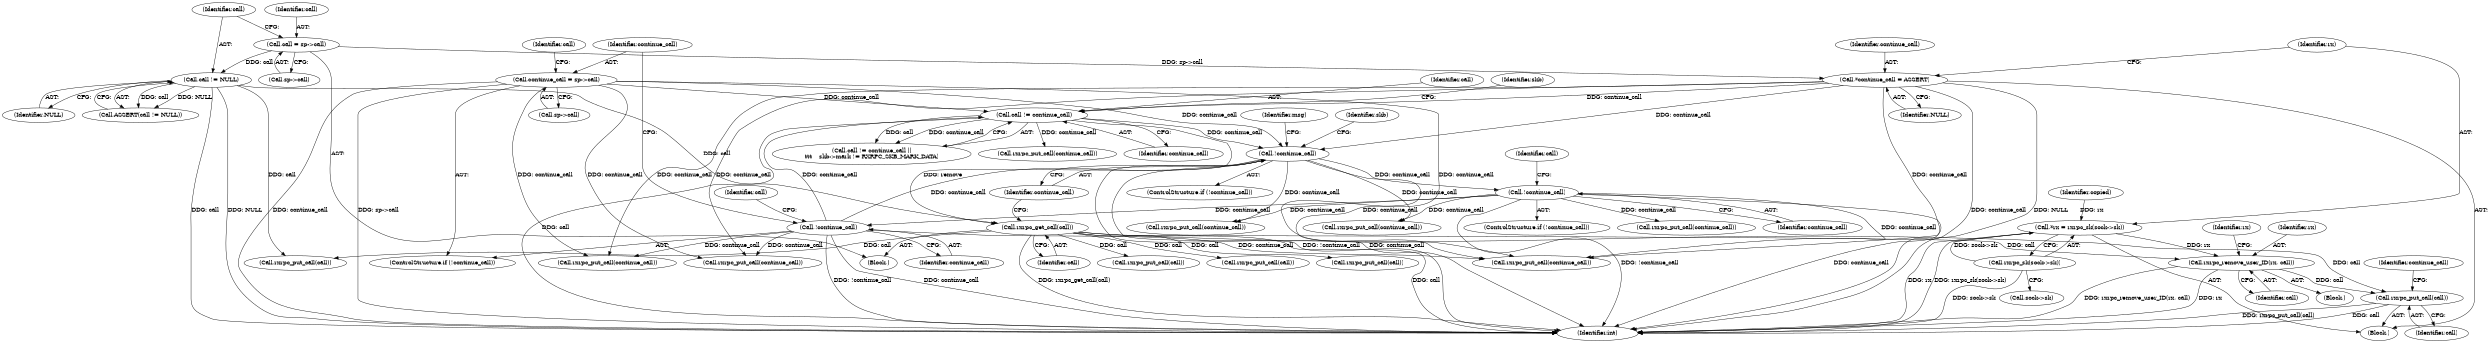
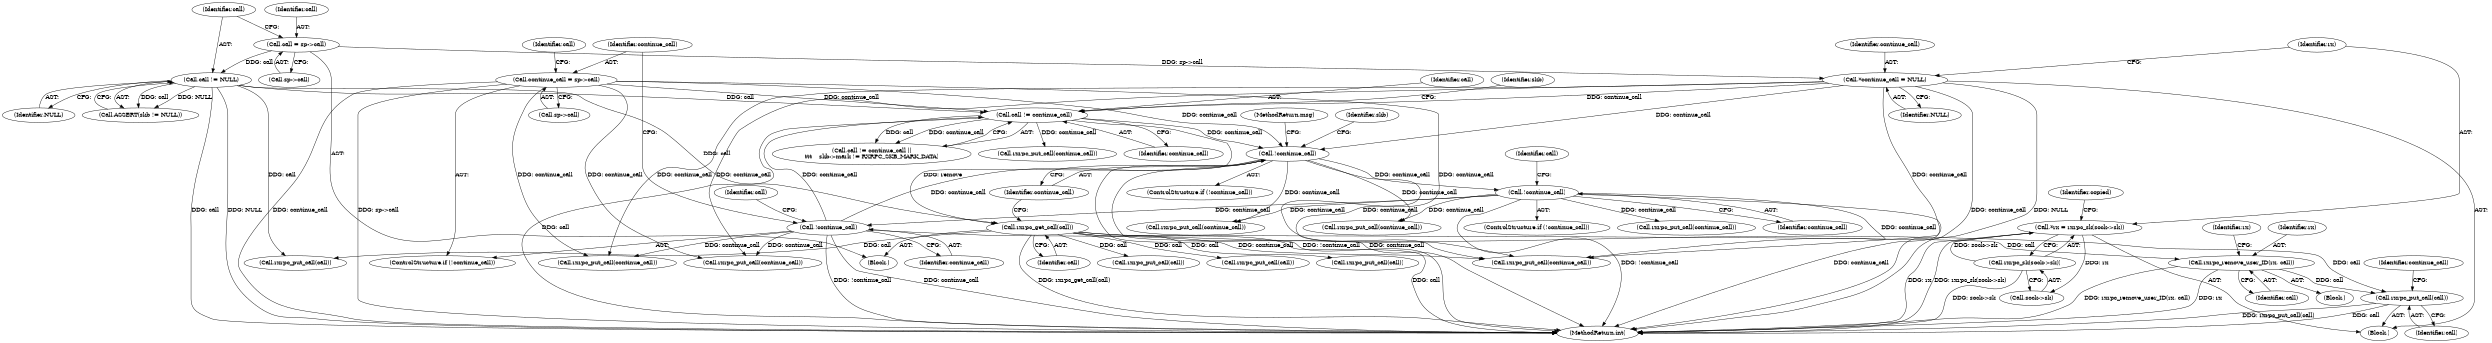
  digraph {
    n1 [label="(Call,rxrpc_remove_user_ID(rx, call))"]
    n2 [label="(Call,rxrpc_put_call(call))"]
    n3 [label="(Block,)"]
    n4 [label="(Identifier,call)"]
-   n5 [label="(Identifier,int)"]
+   n5 [label="(MethodReturn,int)"]
    n6 [label="(Block,)"]
    n7 [label="(Identifier,call)"]
    n8 [label="(Call,*rx = rxrpc_sk(sock->sk))"]
    n9 [label="(Call,rxrpc_sk(sock->sk))"]
    n10 [label="(Call,sock->sk)"]
    n11 [label="(Call,rxrpc_get_call(call))"]
    n12 [label="(Block,)"]
    n13 [label="(Call,rxrpc_put_call(call))"]
    n14 [label="(Call,rxrpc_put_call(call))"]
    n15 [label="(Call,rxrpc_put_call(call))"]
    n16 [label="(Identifier,call)"]
    n17 [label="(Call,rxrpc_put_call(call))"]
    n18 [label="(Call,call != continue_call)"]
    n19 [label="(Call,!continue_call)"]
    n20 [label="(Call,call != continue_call ||\n\t\t\t    skb->mark != RXRPC_SKB_MARK_DATA)"]
    n21 [label="(Call,rxrpc_put_call(continue_call))"]
    n22 [label="(Identifier,continue_call)"]
    n23 [label="(Call,rxrpc_put_call(continue_call))"]
    n24 [label="(Call,!continue_call)"]
    n25 [label="(Call,rxrpc_put_call(continue_call))"]
    n26 [label="(Call,rxrpc_put_call(continue_call))"]
    n27 [label="(ControlStructure,if (!continue_call))"]
    n28 [label="(Identifier,continue_call)"]
    n29 [label="(Call,call != NULL)"]
    n30 [label="(Identifier,NULL)"]
-   n31 [label="(Call,ASSERT(call != NULL))"]
+   n31 [label="(Call,ASSERT(skb != NULL))"]
    n32 [label="(Call,call = sp->call)"]
    n33 [label="(Call,sp->call)"]
-   n34 [label="(Call,*continue_call = ASSERT)"]
+   n34 [label="(Call,*continue_call = NULL)"]
    n35 [label="(Call,rxrpc_put_call(continue_call))"]
    n36 [label="(Identifier,NULL)"]
    n37 [label="(Call,rxrpc_put_call(continue_call))"]
    n38 [label="(Call,continue_call = sp->call)"]
    n39 [label="(ControlStructure,if (!continue_call))"]
    n40 [label="(Call,sp->call)"]
    n41 [label="(Call,!continue_call)"]
    n42 [label="(Identifier,continue_call)"]
    n43 [label="(Call,rxrpc_put_call(continue_call))"]
    n44 [label="(Identifier,continue_call)"]
    n45 [label="(ControlStructure,if (!continue_call))"]
    n46 [label="(Identifier,call)"]
-   n47 [label="(Identifier,msg)"]
+   n47 [label="(MethodReturn,msg)"]
    n48 [label="(Identifier,call)"]
    n49 [label="(Identifier,call)"]
    n50 [label="(Identifier,call)"]
    n51 [label="(Identifier,continue_call)"]
    n52 [label="(Identifier,copied)"]
    n53 [label="(Identifier,call)"]
    n54 [label="(Identifier,call)"]
    n55 [label="(Identifier,skb)"]
    n56 [label="(Identifier,continue_call)"]
    n57 [label="(Identifier,rx)"]
    n58 [label="(Identifier,skb)"]
    n59 [label="(Identifier,continue_call)"]
    n60 [label="(Identifier,rx)"]
    n61 [label="(Identifier,rx)"]
    n1 -> n2 [label="DDG: call"]
    n1 -> n3 [label="AST: "]
    n1 -> n4 [label="CFG: "]
    n1 -> n5 [label="DDG: rxrpc_remove_user_ID(rx, call)"]
    n1 -> n5 [label="DDG: rx"]
    n2 -> n5 [label="DDG: rxrpc_put_call(call)"]
    n2 -> n5 [label="DDG: call"]
    n2 -> n6 [label="AST: "]
    n2 -> n7 [label="CFG: "]
    n4 -> n1 [label="AST: "]
    n7 -> n2 [label="AST: "]
-   n8 -> n1 [label="DDG: rx"]
+   n8 -> n10 [label="DDG: rx"]
    n8 -> n5 [label="DDG: rx"]
    n8 -> n5 [label="DDG: rxrpc_sk(sock->sk)"]
    n8 -> n6 [label="AST: "]
    n8 -> n9 [label="CFG: "]
    n9 -> n5 [label="DDG: sock->sk"]
    n9 -> n8 [label="AST: "]
    n9 -> n8 [label="DDG: sock->sk"]
    n9 -> n10 [label="CFG: "]
+   n10 -> n9 [label="AST: "]
    n11 -> n1 [label="DDG: call"]
    n11 -> n2 [label="DDG: call"]
    n11 -> n5 [label="DDG: call"]
    n11 -> n5 [label="DDG: rxrpc_get_call(call)"]
    n11 -> n12 [label="AST: "]
    n11 -> n13 [label="DDG: call"]
    n11 -> n14 [label="DDG: call"]
    n11 -> n15 [label="DDG: call"]
    n11 -> n16 [label="CFG: "]
    n11 -> n17 [label="DDG: call"]
    n16 -> n11 [label="AST: "]
    n18 -> n5 [label="DDG: call"]
    n18 -> n11 [label="DDG: remove"]
    n18 -> n19 [label="DDG: continue_call"]
    n18 -> n20 [label="AST: "]
    n18 -> n20 [label="DDG: call"]
    n18 -> n20 [label="DDG: continue_call"]
    n18 -> n21 [label="DDG: continue_call"]
    n18 -> n22 [label="CFG: "]
    n19 -> n5 [label="DDG: !continue_call"]
    n19 -> n5 [label="DDG: continue_call"]
    n19 -> n23 [label="DDG: continue_call"]
    n19 -> n24 [label="DDG: continue_call"]
    n19 -> n25 [label="DDG: continue_call"]
    n19 -> n26 [label="DDG: continue_call"]
    n19 -> n27 [label="AST: "]
    n19 -> n28 [label="CFG: "]
    n20 -> n18 [label="CFG: "]
    n22 -> n18 [label="AST: "]
    n24 -> n5 [label="DDG: !continue_call"]
    n24 -> n5 [label="DDG: continue_call"]
    n24 -> n23 [label="DDG: continue_call"]
    n24 -> n25 [label="DDG: continue_call"]
    n24 -> n26 [label="DDG: continue_call"]
    n24 -> n41 [label="DDG: continue_call"]
    n24 -> n43 [label="DDG: continue_call"]
    n24 -> n44 [label="CFG: "]
    n24 -> n45 [label="AST: "]
    n28 -> n11 [label="CFG: "]
    n28 -> n19 [label="AST: "]
    n29 -> n5 [label="DDG: call"]
    n29 -> n5 [label="DDG: NULL"]
    n29 -> n11 [label="DDG: call"]
    n29 -> n17 [label="DDG: call"]
+   n29 -> n18 [label="DDG: call"]
    n29 -> n30 [label="CFG: "]
    n29 -> n31 [label="AST: "]
    n29 -> n31 [label="DDG: call"]
    n29 -> n31 [label="DDG: NULL"]
    n30 -> n29 [label="AST: "]
    n31 -> n29 [label="CFG: "]
    n32 -> n12 [label="AST: "]
    n32 -> n29 [label="DDG: call"]
    n32 -> n33 [label="CFG: "]
    n32 -> n34 [label="DDG: sp->call"]
    n33 -> n32 [label="AST: "]
    n34 -> n5 [label="DDG: continue_call"]
    n34 -> n5 [label="DDG: NULL"]
    n34 -> n6 [label="AST: "]
    n34 -> n18 [label="DDG: continue_call"]
    n34 -> n19 [label="DDG: continue_call"]
    n34 -> n23 [label="DDG: continue_call"]
    n34 -> n35 [label="DDG: continue_call"]
    n34 -> n36 [label="CFG: "]
    n34 -> n37 [label="DDG: continue_call"]
    n36 -> n34 [label="AST: "]
    n38 -> n5 [label="DDG: continue_call"]
    n38 -> n5 [label="DDG: sp->call"]
    n38 -> n18 [label="DDG: continue_call"]
    n38 -> n19 [label="DDG: continue_call"]
    n38 -> n23 [label="DDG: continue_call"]
    n38 -> n35 [label="DDG: continue_call"]
    n38 -> n37 [label="DDG: continue_call"]
    n38 -> n39 [label="AST: "]
    n38 -> n40 [label="CFG: "]
    n40 -> n38 [label="AST: "]
    n41 -> n5 [label="DDG: !continue_call"]
    n41 -> n5 [label="DDG: continue_call"]
    n41 -> n18 [label="DDG: continue_call"]
    n41 -> n19 [label="DDG: continue_call"]
    n41 -> n23 [label="DDG: continue_call"]
    n41 -> n35 [label="DDG: continue_call"]
    n41 -> n37 [label="DDG: continue_call"]
    n41 -> n39 [label="AST: "]
    n41 -> n42 [label="CFG: "]
    n42 -> n41 [label="AST: "]
    n44 -> n24 [label="AST: "]
    n46 -> n32 [label="AST: "]
    n47 -> n19 [label="CFG: "]
    n48 -> n29 [label="AST: "]
    n48 -> n32 [label="CFG: "]
    n49 -> n18 [label="AST: "]
    n50 -> n38 [label="CFG: "]
    n51 -> n2 [label="CFG: "]
-   n52 -> n8 [label="DDG: rx"]
+   n52 -> n8 [label="CFG: "]
    n53 -> n24 [label="CFG: "]
    n54 -> n41 [label="CFG: "]
    n55 -> n18 [label="CFG: "]
    n56 -> n38 [label="AST: "]
    n56 -> n41 [label="CFG: "]
    n57 -> n1 [label="CFG: "]
    n58 -> n19 [label="CFG: "]
    n59 -> n34 [label="AST: "]
    n60 -> n8 [label="AST: "]
    n60 -> n34 [label="CFG: "]
    n61 -> n1 [label="AST: "]
  }
